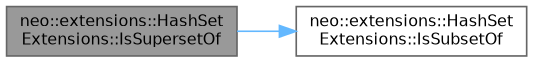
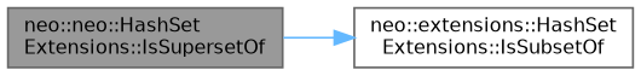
  digraph {
    rankdir=LR
    node [fontname=Helvetica fontsize=10 shape=box style=filled]
-   n1 [color=gray40 fillcolor=grey60 fontcolor=black height=0.2 label="neo::extensions::HashSet\lExtensions::IsSupersetOf" width=0.4]
+   n1 [color=gray40 fillcolor=grey60 fontcolor=black height=0.2 label="neo::neo::HashSet\lExtensions::IsSupersetOf" width=0.4]
    n2 [color=grey40 fillcolor=white height=0.2 label="neo::extensions::HashSet\lExtensions::IsSubsetOf" width=0.4]
    n1 -> n2 [color=steelblue1 fontname=Helvetica fontsize=10 labelfontname=Helvetica labelfontsize=10 style=solid]
  }
